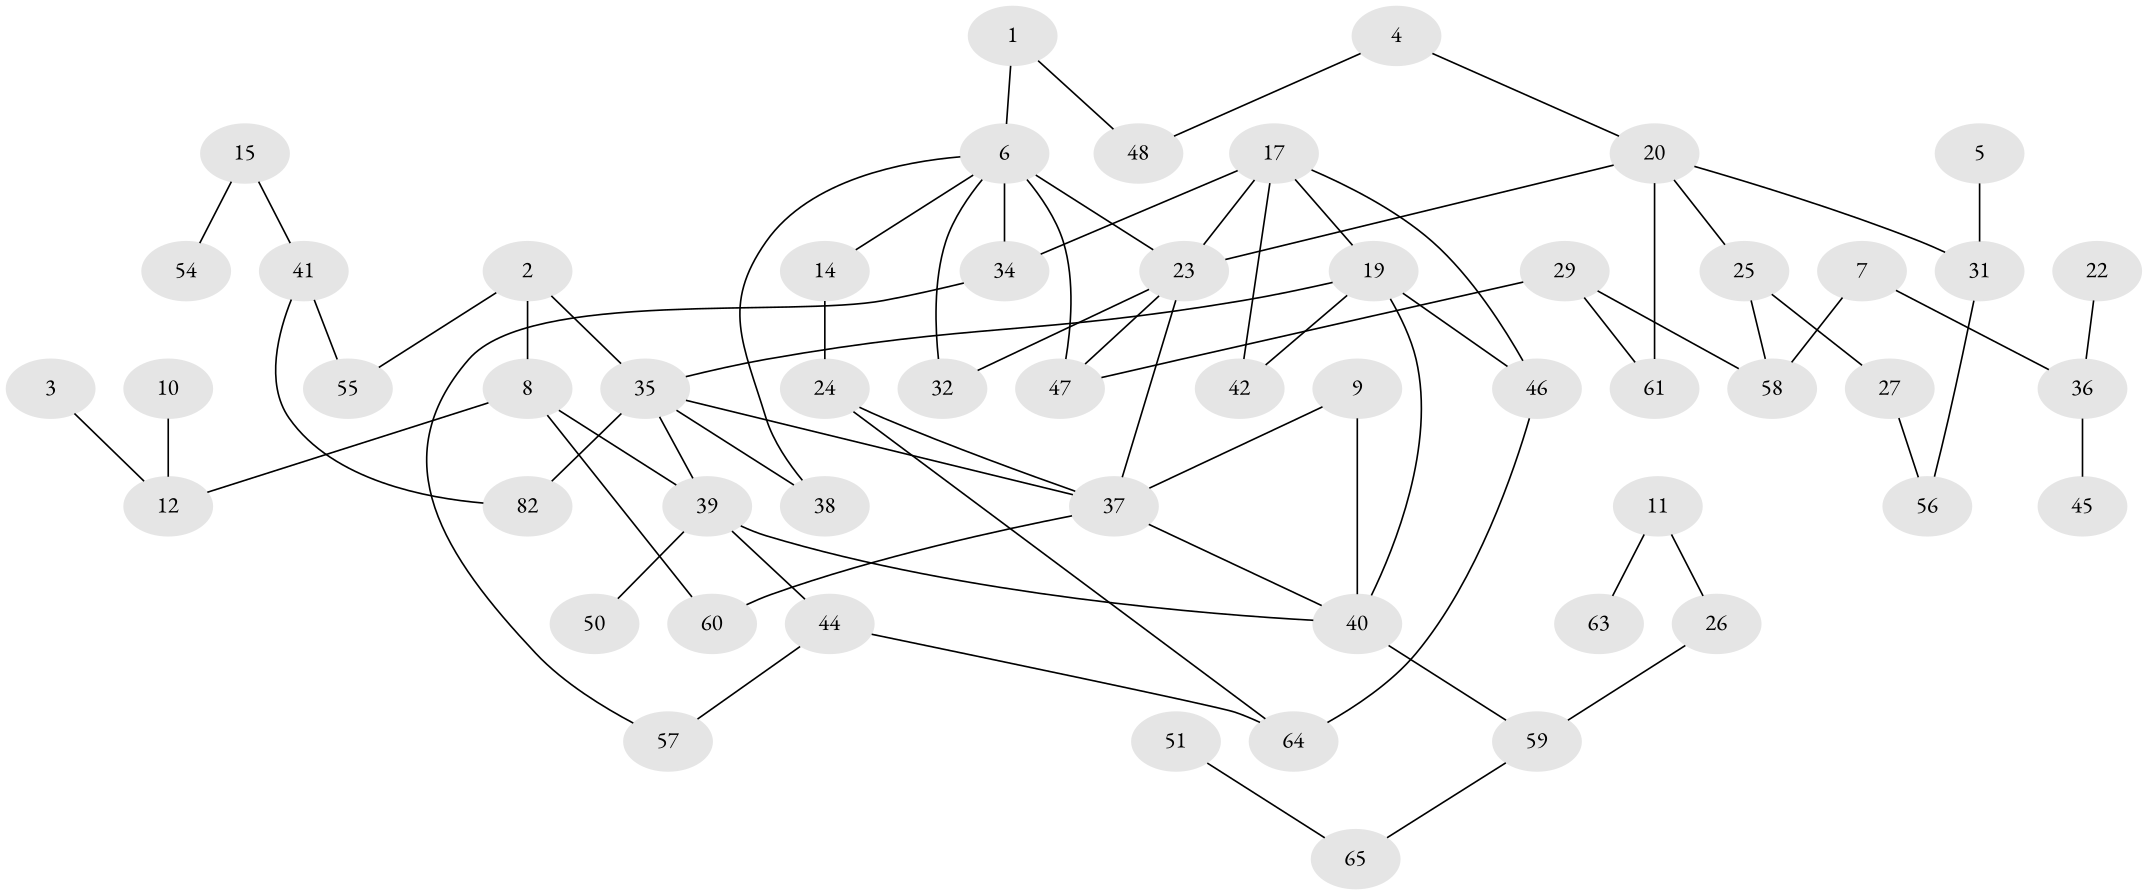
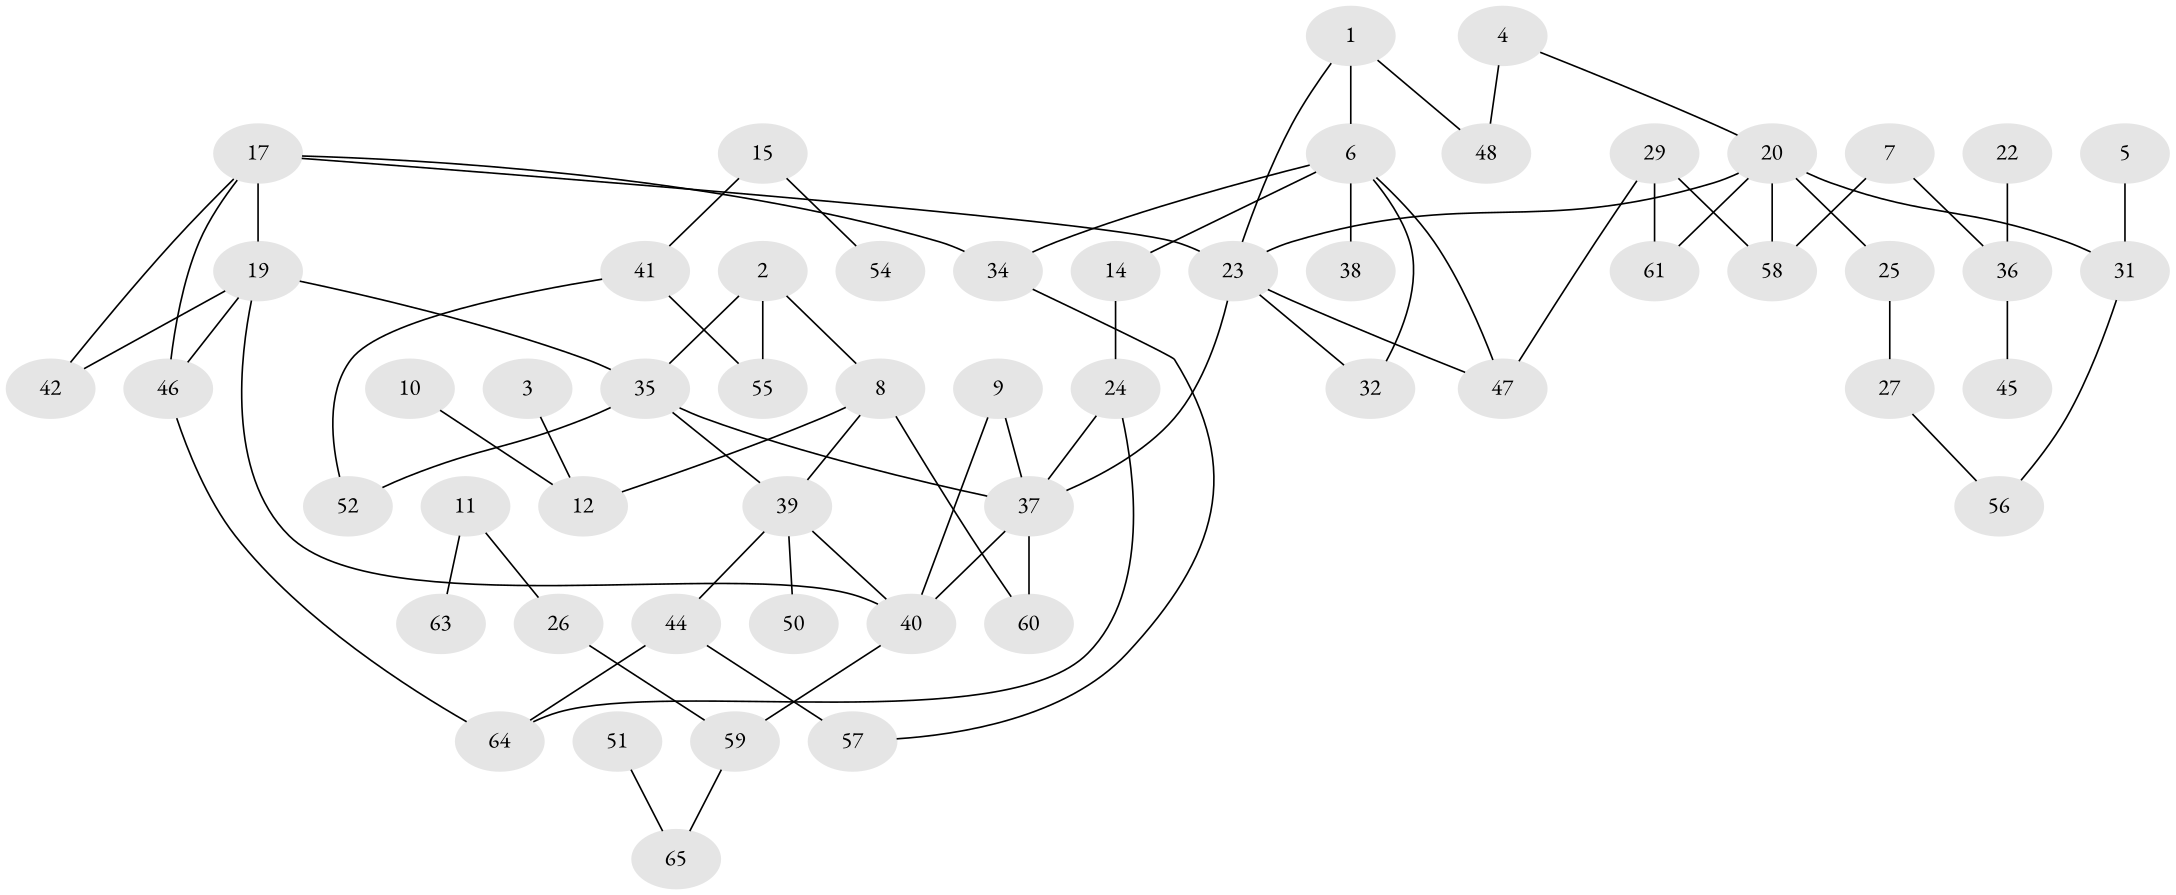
  graph {
    fontname="EB Garamond"
    node [color=gray90 fontname="EB Garamond" style=filled]
    edge [fontname="EB Garamond" weight=1.0]
    1
    6
    48
    14
    23
    32
    34
    38
    47
    2
    8
    35
    55
    12
    39
    60
    37
-   52 [label=82]
+   52
    3
    4
    20
    n22 [label=31]
    25
    61
    5
    56
    40
    44
    50
    24
    57
    7
    36
    58
    45
    9
    59
    10
    11
    26
    63
    64
    15
    41
    54
    17
    19
    42
    46
    27
    22
    65
    29
    51
    1 -- 6
    1 -- 48
    6 -- 14
-   6 -- 23
+   1 -- 23
    6 -- 32
    6 -- 34
    6 -- 38
    6 -- 47
    14 -- 24
    23 -- 32
    23 -- 47
    23 -- 37
    34 -- 57
    2 -- 8
    2 -- 35
    2 -- 55
    8 -- 12
    8 -- 39
    8 -- 60
-   35 -- 38
    35 -- 39
    35 -- 37
    35 -- 52
    39 -- 40
    39 -- 44
    39 -- 50
    37 -- 60
    37 -- 40
    3 -- 12
    4 -- 48
    4 -- 20
    20 -- 23
    20 -- n22
    20 -- 25
    20 -- 61
    n22 -- 56
-   25 -- 58
+   20 -- 58
    25 -- 27
    5 -- n22
    40 -- 59
    44 -- 57
    44 -- 64
    24 -- 37
    24 -- 64
    7 -- 36
    7 -- 58
    36 -- 45
    9 -- 37
    9 -- 40
    59 -- 65
    10 -- 12
    11 -- 26
    11 -- 63
    26 -- 59 [weight=2.0]
    15 -- 41
    15 -- 54
    41 -- 55
    41 -- 52
    17 -- 23
    17 -- 34
    17 -- 19
    17 -- 42
    17 -- 46
    19 -- 35
    19 -- 40
    19 -- 42
    19 -- 46 [weight=2.0]
    46 -- 64
    27 -- 56
    22 -- 36
    29 -- 47
    29 -- 61
    29 -- 58
    51 -- 65
  }
